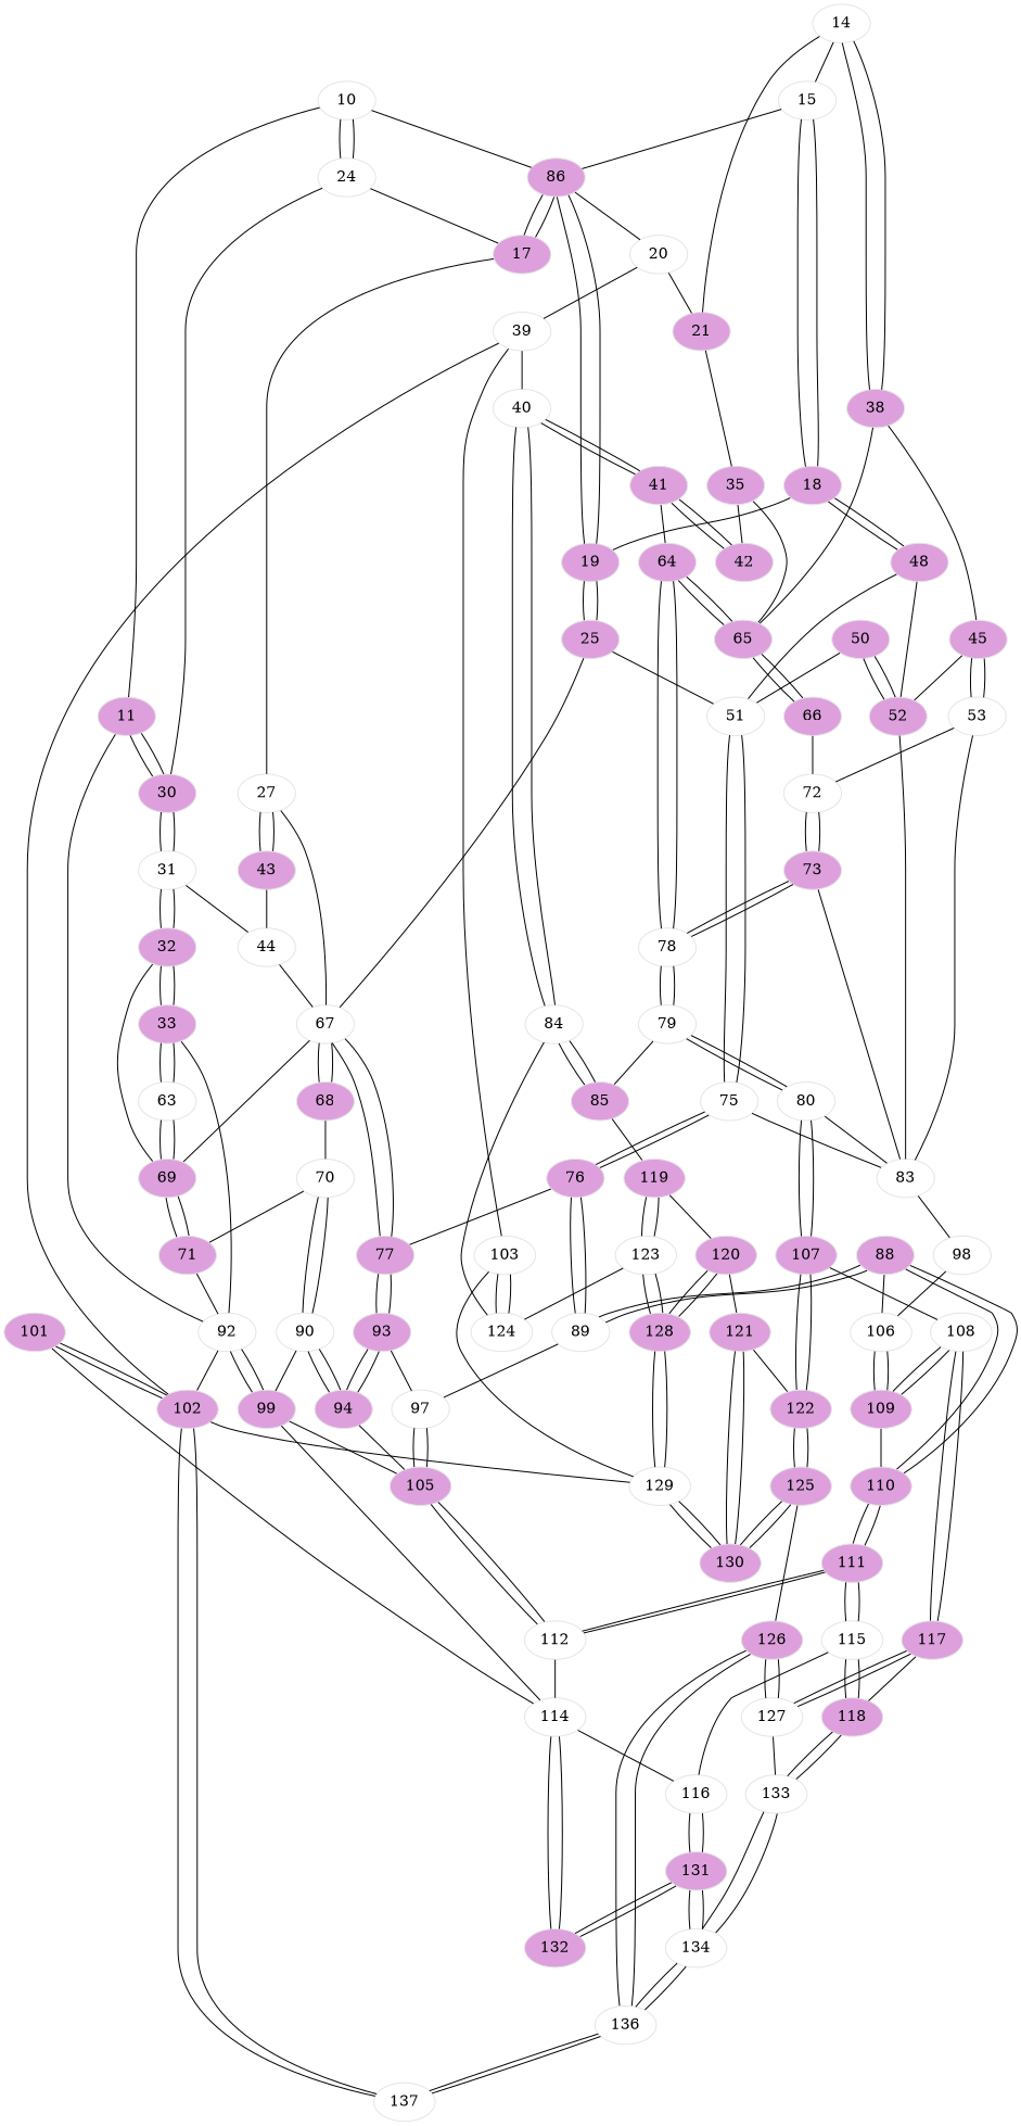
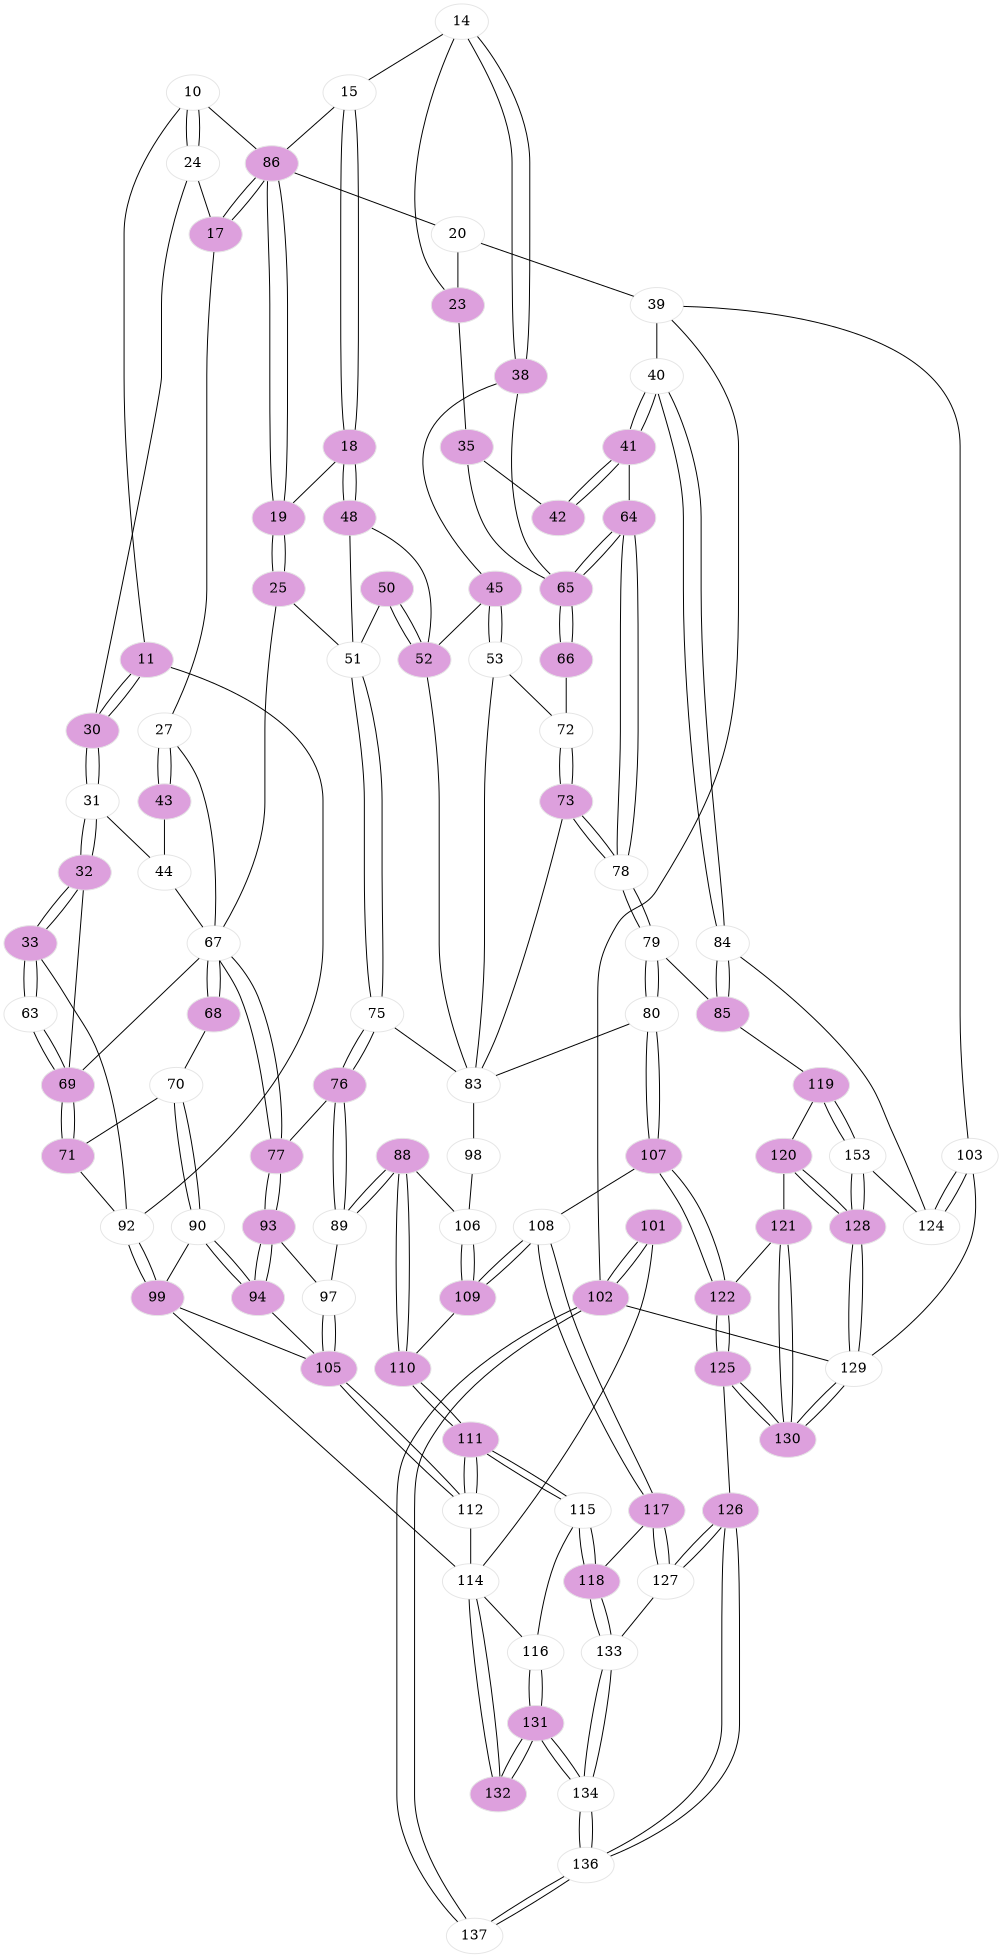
  graph {
    node [color=gray90 fillcolor=plum style=filled]
    10 [fillcolor=white]
    11
    n3 [label=86 super="+2+3+1+9"]
    24 [fillcolor=white]
    30
    92 [fillcolor=white super="+74+29+28+12"]
    17
    19
    20 [fillcolor=white super="+5"]
    31 [fillcolor=white]
    102 [super="+7"]
    99 [super="+96+91"]
    14 [fillcolor=white]
    15 [fillcolor=white]
-   21 [super="+13"]
+   21 [super="+13" label=23]
    38
    18
    35 [super="+34"]
    65 [super="+36+37"]
    45
    48
    27 [fillcolor=white super="+22+23"]
    25
    39 [fillcolor=white super="+6"]
    67 [fillcolor=white super="+62+26+58+59"]
    43
    51 [fillcolor=white super="+49"]
    52 [super="+46+47"]
    40 [fillcolor=white]
    103 [fillcolor=white]
    42
    75 [fillcolor=white]
    69 [super="+60+61"]
    68
    77
    44 [fillcolor=white]
    32
    33
    63 [fillcolor=white]
    71
    66 [super="+56"]
    53 [fillcolor=white]
    41
    84 [fillcolor=white]
    129 [fillcolor=white]
    137 [fillcolor=white]
    124 [fillcolor=white super="+104"]
    64
    85
    78 [fillcolor=white]
    83 [fillcolor=white super="+82"]
    72 [fillcolor=white super="+57"]
    50
    76
    98 [fillcolor=white super="+86"]
    73
    79 [fillcolor=white]
    70 [fillcolor=white]
    93
    90 [fillcolor=white]
    94
    89 [fillcolor=white]
    97 [fillcolor=white]
    80 [fillcolor=white]
    107
    119
    108 [fillcolor=white]
    122
    106 [fillcolor=white super="+87"]
    120
-   123 [fillcolor=white]
+   123 [fillcolor=white label=153]
    88
    110
    109
    111
    105 [super="+95"]
    114 [fillcolor=white super="+113+100"]
    112 [fillcolor=white]
    116 [fillcolor=white]
    132
    101
    130
    117
    125
    118
    127 [fillcolor=white]
    115 [fillcolor=white]
    131
    133 [fillcolor=white]
    134 [fillcolor=white]
    121
    128
    126
    136 [fillcolor=white]
    10 -- 11
    10 -- n3
    10 -- 24
    10 -- 24
    11 -- 30
    11 -- 30
    11 -- 92
    n3 -- 17 [weight=2]
    n3 -- 17
    n3 -- 19
    n3 -- 19
    n3 -- 20
    24 -- 30
    24 -- 17
    30 -- 31
    30 -- 31
-   92 -- 102 [weight=2]
    92 -- 99 [weight=2]
    92 -- 99
    17 -- 27
    19 -- 25
    19 -- 25
    20 -- 21 [weight=2]
    20 -- 39 [weight=2]
    31 -- 44
    31 -- 32
    31 -- 32
    102 -- 129
    102 -- 137
    102 -- 137
    99 -- 105
    99 -- 114
    14 -- 15
    14 -- 21
    14 -- 38
    14 -- 38
    15 -- n3
    15 -- 18
    15 -- 18
    21 -- 35
    38 -- 65
    38 -- 45
    18 -- 19
    18 -- 48
    18 -- 48
    35 -- 65
    35 -- 42 [weight=2]
    65 -- 66 [weight=2]
    65 -- 66
    45 -- 52
    45 -- 53
    45 -- 53
    48 -- 51
    48 -- 52
    27 -- 67
    27 -- 43 [weight=2]
    27 -- 43
    25 -- 67
    25 -- 51
    39 -- 102
    39 -- 40
    39 -- 103
    67 -- 69
    67 -- 68 [weight=2]
    67 -- 68
    67 -- 77
    67 -- 77
    43 -- 44
    51 -- 75
    51 -- 75
    52 -- 83
    40 -- 41
    40 -- 41
    40 -- 84
    40 -- 84
    103 -- 129
    103 -- 124 [weight=2]
    103 -- 124
    75 -- 83
    75 -- 76
    75 -- 76
    69 -- 71
    69 -- 71
    68 -- 70
    77 -- 93
    77 -- 93
    44 -- 67
    32 -- 69
    32 -- 33
    32 -- 33
    33 -- 92
    33 -- 63
    33 -- 63
    63 -- 69 [weight=2]
    63 -- 69
    71 -- 92
    66 -- 72 [weight=2]
    53 -- 83
    53 -- 72
    41 -- 42
    41 -- 42
    41 -- 64
    84 -- 124
    84 -- 85
    84 -- 85
    129 -- 130
    129 -- 130
    64 -- 65
    64 -- 65
    64 -- 78
    64 -- 78
    85 -- 119
    78 -- 79
    78 -- 79
    83 -- 98 [weight=2]
    72 -- 73
    72 -- 73
    50 -- 51
    50 -- 52 [weight=2]
    50 -- 52
    76 -- 77
    76 -- 89
    76 -- 89
    98 -- 106 [weight=2]
    73 -- 78
    73 -- 78
    73 -- 83
    79 -- 85
    79 -- 80
    79 -- 80
    70 -- 71
    70 -- 90
    70 -- 90
    93 -- 94
    93 -- 94
    93 -- 97
    90 -- 99
    90 -- 94
    90 -- 94
    94 -- 105
    89 -- 97
    97 -- 105
    97 -- 105
    80 -- 83
    80 -- 107
    80 -- 107
    107 -- 108
    107 -- 122
    107 -- 122
    119 -- 120
    119 -- 123
    119 -- 123
    108 -- 109
    108 -- 109
    108 -- 117
    108 -- 117
    122 -- 125
    122 -- 125
    106 -- 109
    106 -- 109
    120 -- 121
    120 -- 128
    120 -- 128
    123 -- 124
    123 -- 128
    123 -- 128
    88 -- 89
    88 -- 89
    88 -- 106
    88 -- 110
    88 -- 110
    110 -- 111
    110 -- 111
    109 -- 110
    111 -- 112
    111 -- 112
    111 -- 115
    111 -- 115
    105 -- 112
    105 -- 112
    114 -- 116
    114 -- 132
    114 -- 132
    112 -- 114
    116 -- 131
    116 -- 131
    101 -- 102
    101 -- 102
    101 -- 114
    117 -- 118
    117 -- 127
    117 -- 127
    125 -- 130
    125 -- 130
    125 -- 126
    118 -- 133
    118 -- 133
    127 -- 133
    115 -- 116
    115 -- 118
    115 -- 118
    131 -- 132
    131 -- 132
    131 -- 134
    131 -- 134
    133 -- 134
    133 -- 134
    134 -- 136
    134 -- 136
    121 -- 122
    121 -- 130
    121 -- 130
    128 -- 129
    128 -- 129
    126 -- 127
    126 -- 127
    126 -- 136
    126 -- 136
    136 -- 137
    136 -- 137
  }
